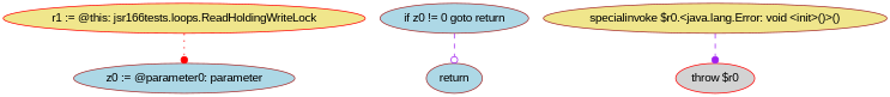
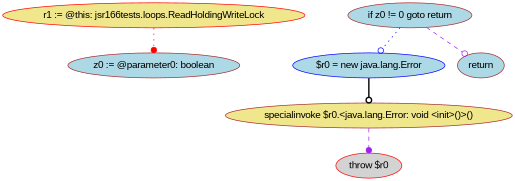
  digraph {
    fontname="Liberation Sans"
    node [color=brown fillcolor=lightblue fontname="Liberation Sans" style=filled]
    edge [arrowhead=odot color=purple fontname="Liberation Sans" style=dotted]
    "r1 := @this: jsr166tests.loops.ReadHoldingWriteLock" [color=red fillcolor=khaki]
-   "z0 := @parameter0: boolean" [label="z0 := @parameter0: parameter"]
+   "z0 := @parameter0: boolean"
    "if z0 != 0 goto return"
+   "$r0 = new java.lang.Error" [color=blue]
    return
    "specialinvoke $r0.<java.lang.Error: void <init>()>()" [fillcolor=khaki]
    "throw $r0" [color=red fillcolor=lightgrey]
    "r1 := @this: jsr166tests.loops.ReadHoldingWriteLock" -> "z0 := @parameter0: boolean" [arrowhead=dot color=red]
+   "if z0 != 0 goto return" -> "$r0 = new java.lang.Error" [color=blue]
    "if z0 != 0 goto return" -> return [style=dashed]
+   "$r0 = new java.lang.Error" -> "specialinvoke $r0.<java.lang.Error: void <init>()>()" [color=black style=bold]
    "specialinvoke $r0.<java.lang.Error: void <init>()>()" -> "throw $r0" [arrowhead=dot style=dashed]
  }
